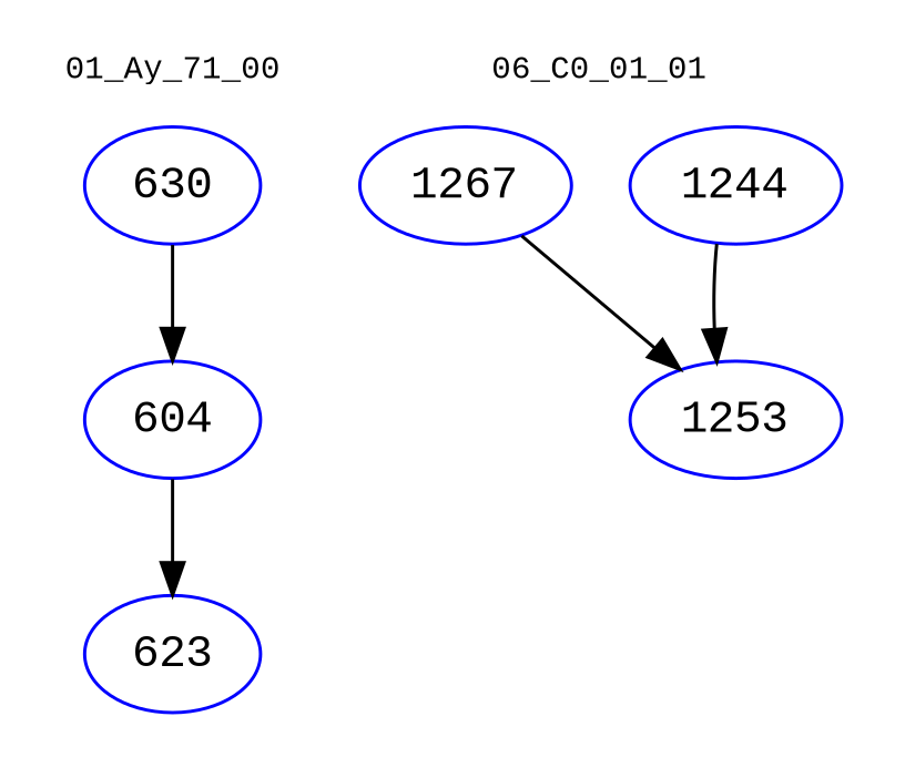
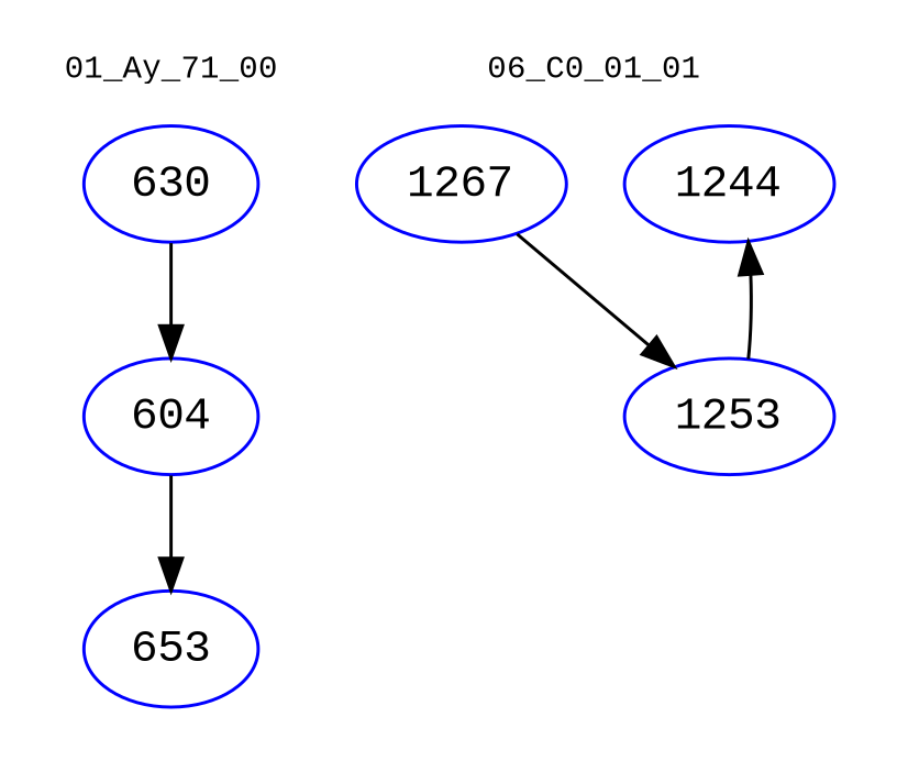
  digraph {
    fontname="Liberation Mono"
    node [color=blue fontname="Liberation Mono"]
    edge [color=black fontname="Liberation Mono"]
    n1 [label=630]
    n2 [label=604]
-   n3 [label=623]
+   n3 [label=653]
    n4 [label=1244]
    n5 [label=1253]
    n6 [label=1267]
    subgraph cluster_1 {
      color=white
      fontsize=10
      label="01_Ay_71_00"
      n1
      n2
      n3
    }
    subgraph cluster_2 {
      color=white
      fontsize=10
      label="06_C0_01_01"
      n4
      n5
      n6
    }
    n1 -> n2
    n2 -> n3
-   n4 -> n5
+   n5 -> n4
    n6 -> n5
  }
